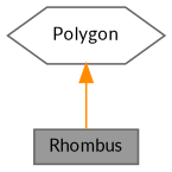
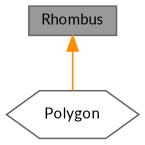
  digraph {
    fontname=Lato
    node [color=gray40 fontname=Lato fontsize=10 style=filled]
    n1 [fillcolor=grey60 fontcolor=black height=0.2 label=Rhombus shape=box width=0.4]
    n2 [fillcolor=white height=0.2 label=Polygon shape=hexagon width=0.4]
-   n2 -> n1 [color=darkorange dir=back fontname=Lato fontsize=10 labelfontname=Helvetica labelfontsize=10 style=solid]
+   n1 -> n2 [color=darkorange dir=back fontname=Lato fontsize=10 labelfontname=Helvetica labelfontsize=10 style=solid]
  }
